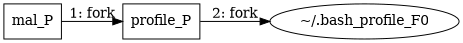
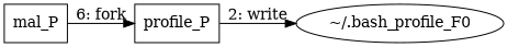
  digraph {
    engine=neato
    fixedsize=false
    fontsize=10
    nodesep=0.3
    rankdir=LR
    ranksep=0
    splines=true
    node [node_type=Process shape=box]
    n1 [label=profile_P]
    mal_P
    "~/.bash_profile_F0" [node_type=File shape=ellipse]
-   n1 -> "~/.bash_profile_F0" [label="2: fork"]
-   mal_P -> n1 [label="1: fork"]
+   n1 -> "~/.bash_profile_F0" [label="2: write"]
+   mal_P -> n1 [label="6: fork"]
  }
